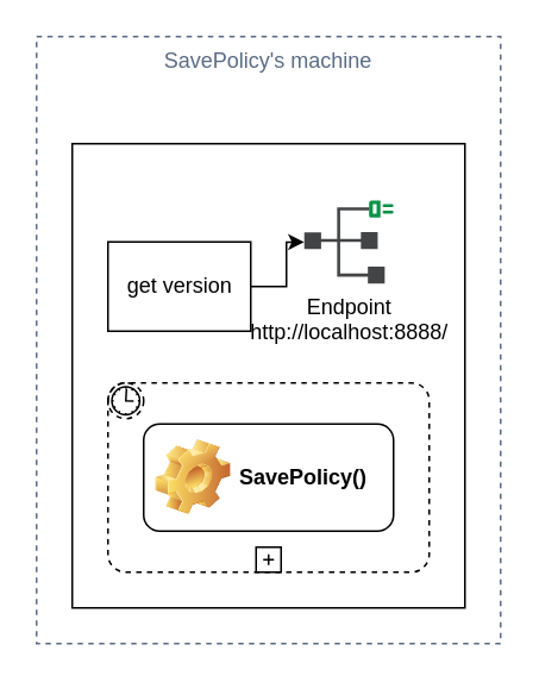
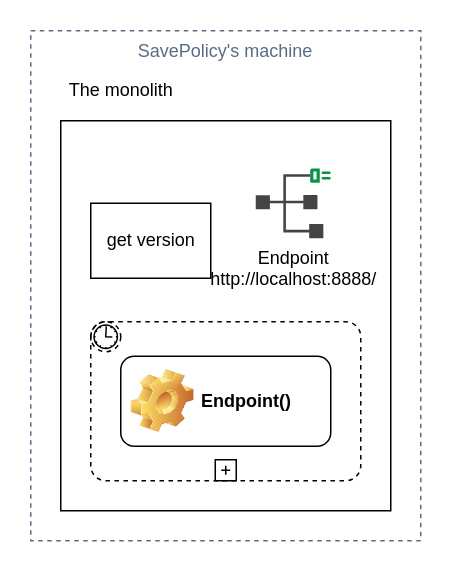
  <mxCell id="0" />
  <mxCell id="1" parent="0" />
  <mxCell id="2" value="SavePolicy's machine" style="fillColor=none;strokeColor=#5A6C86;dashed=1;verticalAlign=top;fontStyle=0;fontColor=#5A6C86;" vertex="1" parent="1"><mxGeometry x="20" y="20" width="260" height="340" as="geometry" /></mxCell>
  <mxCell id="3" value="" style="rounded=0;whiteSpace=wrap;html=1;" vertex="1" parent="1"><mxGeometry x="40" y="80" width="220" height="260" as="geometry" /></mxCell>
  <mxCell id="4" value="" style="points=[[0.25,0,0],[0.5,0,0],[0.75,0,0],[1,0.25,0],[1,0.5,0],[1,0.75,0],[0.75,1,0],[0.5,1,0],[0.25,1,0],[0,0.75,0],[0,0.5,0],[0,0.25,0]];shape=mxgraph.bpmn.task;rectStyle=rounded;size=10;taskMarker=abstract;bpmnShapeType=subprocess;isLoopSub=1;outline=eventNonint;symbol=timer;" vertex="1" parent="1"><mxGeometry x="60" y="214" width="180" height="106" as="geometry" /></mxCell>
  <mxCell id="5" value="Endpoint&lt;br&gt;http://localhost:8888/" style="pointerEvents=1;shadow=0;dashed=0;html=1;strokeColor=none;fillColor=#434445;aspect=fixed;labelPosition=center;verticalLabelPosition=bottom;verticalAlign=top;align=center;outlineConnect=0;shape=mxgraph.vvd.endpoint;" vertex="1" parent="1"><mxGeometry x="170" y="111.75" width="50" height="46.5" as="geometry" /></mxCell>
- <mxCell id="6" value="SavePolicy()" style="label;whiteSpace=wrap;html=1;image=img/clipart/Gear_128x128.png" vertex="1" parent="1"><mxGeometry x="80" y="237" width="140" height="60" as="geometry" /></mxCell>
- <mxCell id="7" value="" style="edgeStyle=orthogonalEdgeStyle;rounded=0;orthogonalLoop=1;jettySize=auto;html=1;" edge="1" parent="1" source="8" target="5"><mxGeometry relative="1" as="geometry" /></mxCell>
+ <mxCell id="6" value="Endpoint()" style="label;whiteSpace=wrap;html=1;image=img/clipart/Gear_128x128.png" vertex="1" parent="1"><mxGeometry x="80" y="237" width="140" height="60" as="geometry" /></mxCell>
  <mxCell id="8" value="get version" style="html=1;dashed=0;whitespace=wrap;" vertex="1" parent="1"><mxGeometry x="60" y="135" width="80" height="50" as="geometry" /></mxCell>
+ <mxCell id="9" value="The monolith" style="text;html=1;align=center;verticalAlign=middle;resizable=0;points=[];autosize=1;strokeColor=none;" vertex="1" parent="1"><mxGeometry x="40" y="50" width="80" height="20" as="geometry" /></mxCell>
